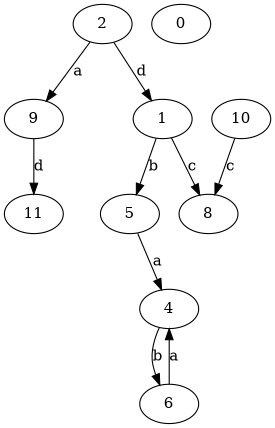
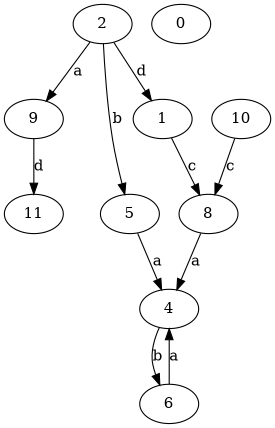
  strict digraph {
    n1 [label=9]
    2
    5
    1
    11
    4
    10
    8
    0
    6
    n1 -> 11 [label=d]
    2 -> n1 [label=a]
-   1 -> 5 [label=b]
+   2 -> 5 [label=b]
    2 -> 1 [label=d]
    5 -> 4 [label=a]
    1 -> 8 [label=c]
    4 -> 6 [label=b]
    10 -> 8 [label=c]
+   8 -> 4 [label=a]
    6 -> 4 [label=a]
  }
